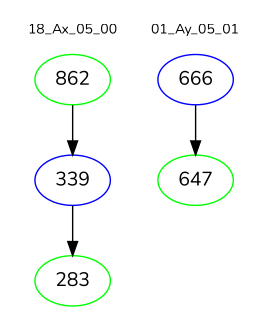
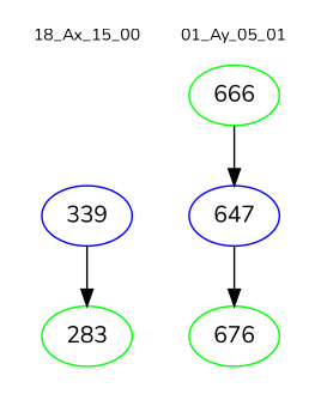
  digraph {
    fontname=Nunito
    node [color=green fontname=Nunito]
    edge [color=black fontname=Nunito]
-   n1 [label=862]
    n2 [color=blue label=339]
    n3 [label=283]
-   n4 [color=blue label=666]
-   n5 [label=647]
+   n4 [label=666]
+   n5 [color=blue label=647]
+   n6 [label=676]
    subgraph cluster_1 {
      color=white
      fontsize=10
-     label="18_Ax_05_00"
-     n1
+     label="18_Ax_15_00"
      n2
      n3
    }
    subgraph cluster_2 {
      color=white
      fontsize=10
      label="01_Ay_05_01"
      n4
      n5
+     n6
    }
-   n1 -> n2
    n2 -> n3
    n4 -> n5
+   n5 -> n6
  }
